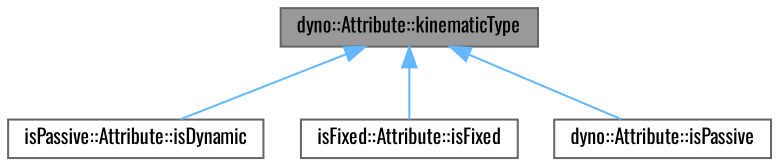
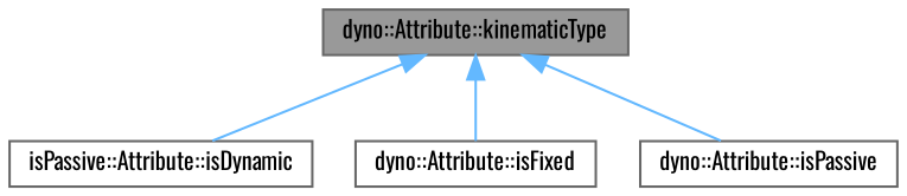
  digraph {
    fontname=Oswald
    rankdir=TB
    node [color=grey40 fillcolor=white fontname=Oswald fontsize=10 shape=box style=filled]
    edge [color=steelblue1 dir=back fontname=Oswald fontsize=10 labelfontname=Helvetica labelfontsize=10 style=solid]
    n1 [color=gray40 fillcolor=grey60 fontcolor=black height=0.2 label="dyno::Attribute::kinematicType" width=0.4]
    n2 [height=0.2 label="isPassive::Attribute::isDynamic" width=0.4]
-   n3 [height=0.2 label="isFixed::Attribute::isFixed" width=0.4]
+   n3 [height=0.2 label="dyno::Attribute::isFixed" width=0.4]
    n4 [height=0.2 label="dyno::Attribute::isPassive" width=0.4]
    n1 -> n2
    n1 -> n3
    n1 -> n4
  }
